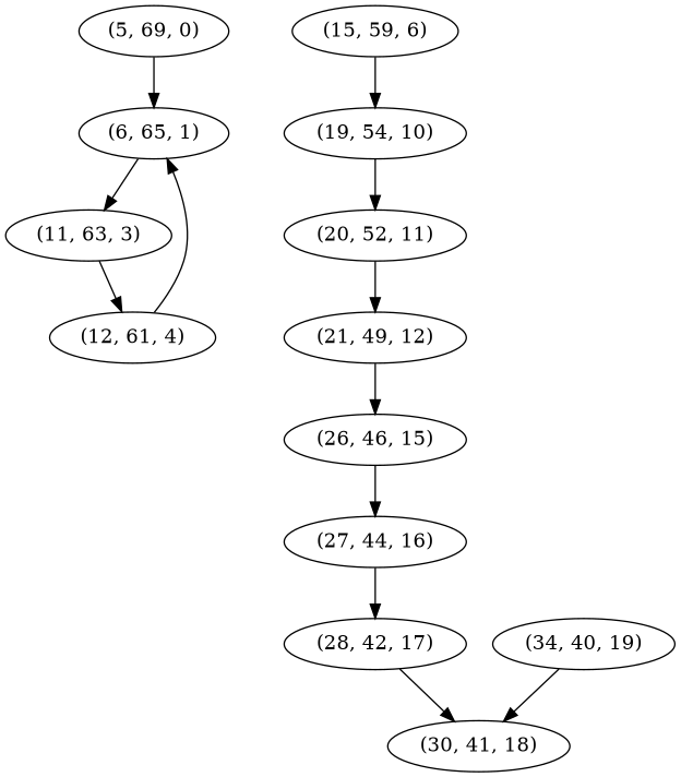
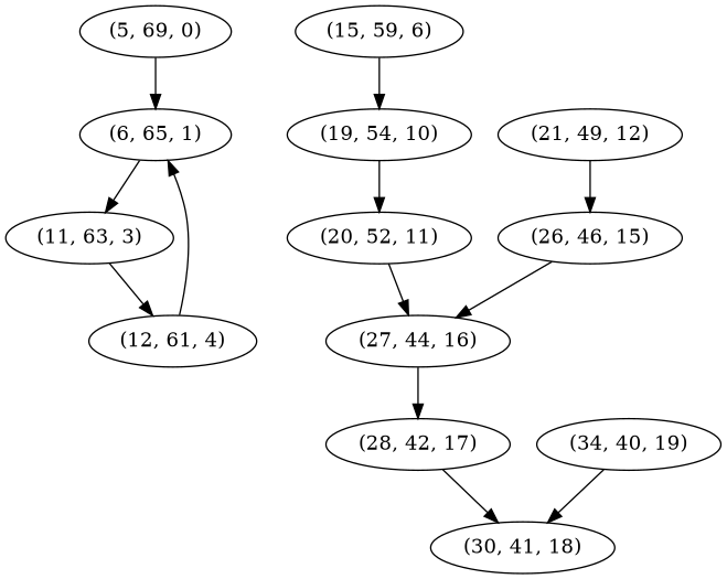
  digraph {
    fontname="DejaVu Serif"
    node [fontname="DejaVu Serif"]
    edge [fontname="DejaVu Serif"]
    "(5, 69, 0)"
    "(6, 65, 1)"
    "(11, 63, 3)"
    "(12, 61, 4)"
    "(15, 59, 6)"
    "(19, 54, 10)"
    "(20, 52, 11)"
    "(21, 49, 12)"
    "(26, 46, 15)"
    "(27, 44, 16)"
    "(28, 42, 17)"
    "(30, 41, 18)"
    "(34, 40, 19)"
    "(5, 69, 0)" -> "(6, 65, 1)"
    "(6, 65, 1)" -> "(11, 63, 3)"
    "(11, 63, 3)" -> "(12, 61, 4)"
    "(12, 61, 4)" -> "(6, 65, 1)"
    "(15, 59, 6)" -> "(19, 54, 10)"
    "(19, 54, 10)" -> "(20, 52, 11)"
-   "(20, 52, 11)" -> "(21, 49, 12)"
+   "(20, 52, 11)" -> "(27, 44, 16)"
    "(21, 49, 12)" -> "(26, 46, 15)"
    "(26, 46, 15)" -> "(27, 44, 16)"
    "(27, 44, 16)" -> "(28, 42, 17)"
    "(28, 42, 17)" -> "(30, 41, 18)"
    "(34, 40, 19)" -> "(30, 41, 18)"
  }
